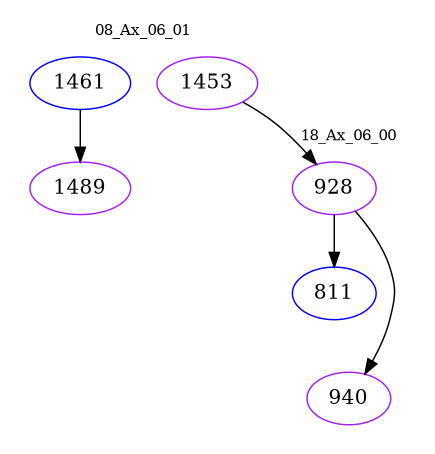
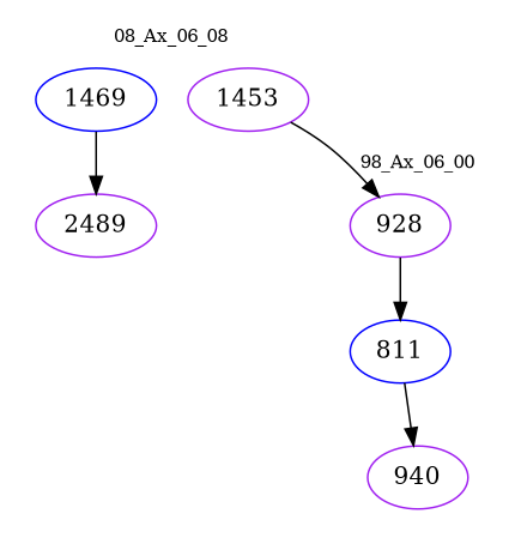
  digraph {
    node [color=purple]
    edge [color=black]
    n1 [label=1453]
-   n2 [color=blue label=1461]
-   n3 [label=1489]
+   n2 [color=blue label=1469]
+   n3 [label=2489]
    n4 [label=928]
    n5 [color=blue label=811]
    n6 [label=940]
    subgraph cluster_1 {
      color=white
      fontsize=10
-     label="08_Ax_06_01"
+     label="08_Ax_06_08"
      n1
      n2
      n3
    }
    subgraph cluster_2 {
      color=white
      fontsize=10
-     label="18_Ax_06_00"
+     label="98_Ax_06_00"
      n4
      n5
      n6
    }
    n1 -> n4
    n2 -> n3
    n4 -> n5
-   n4 -> n6
+   n5 -> n6
  }
